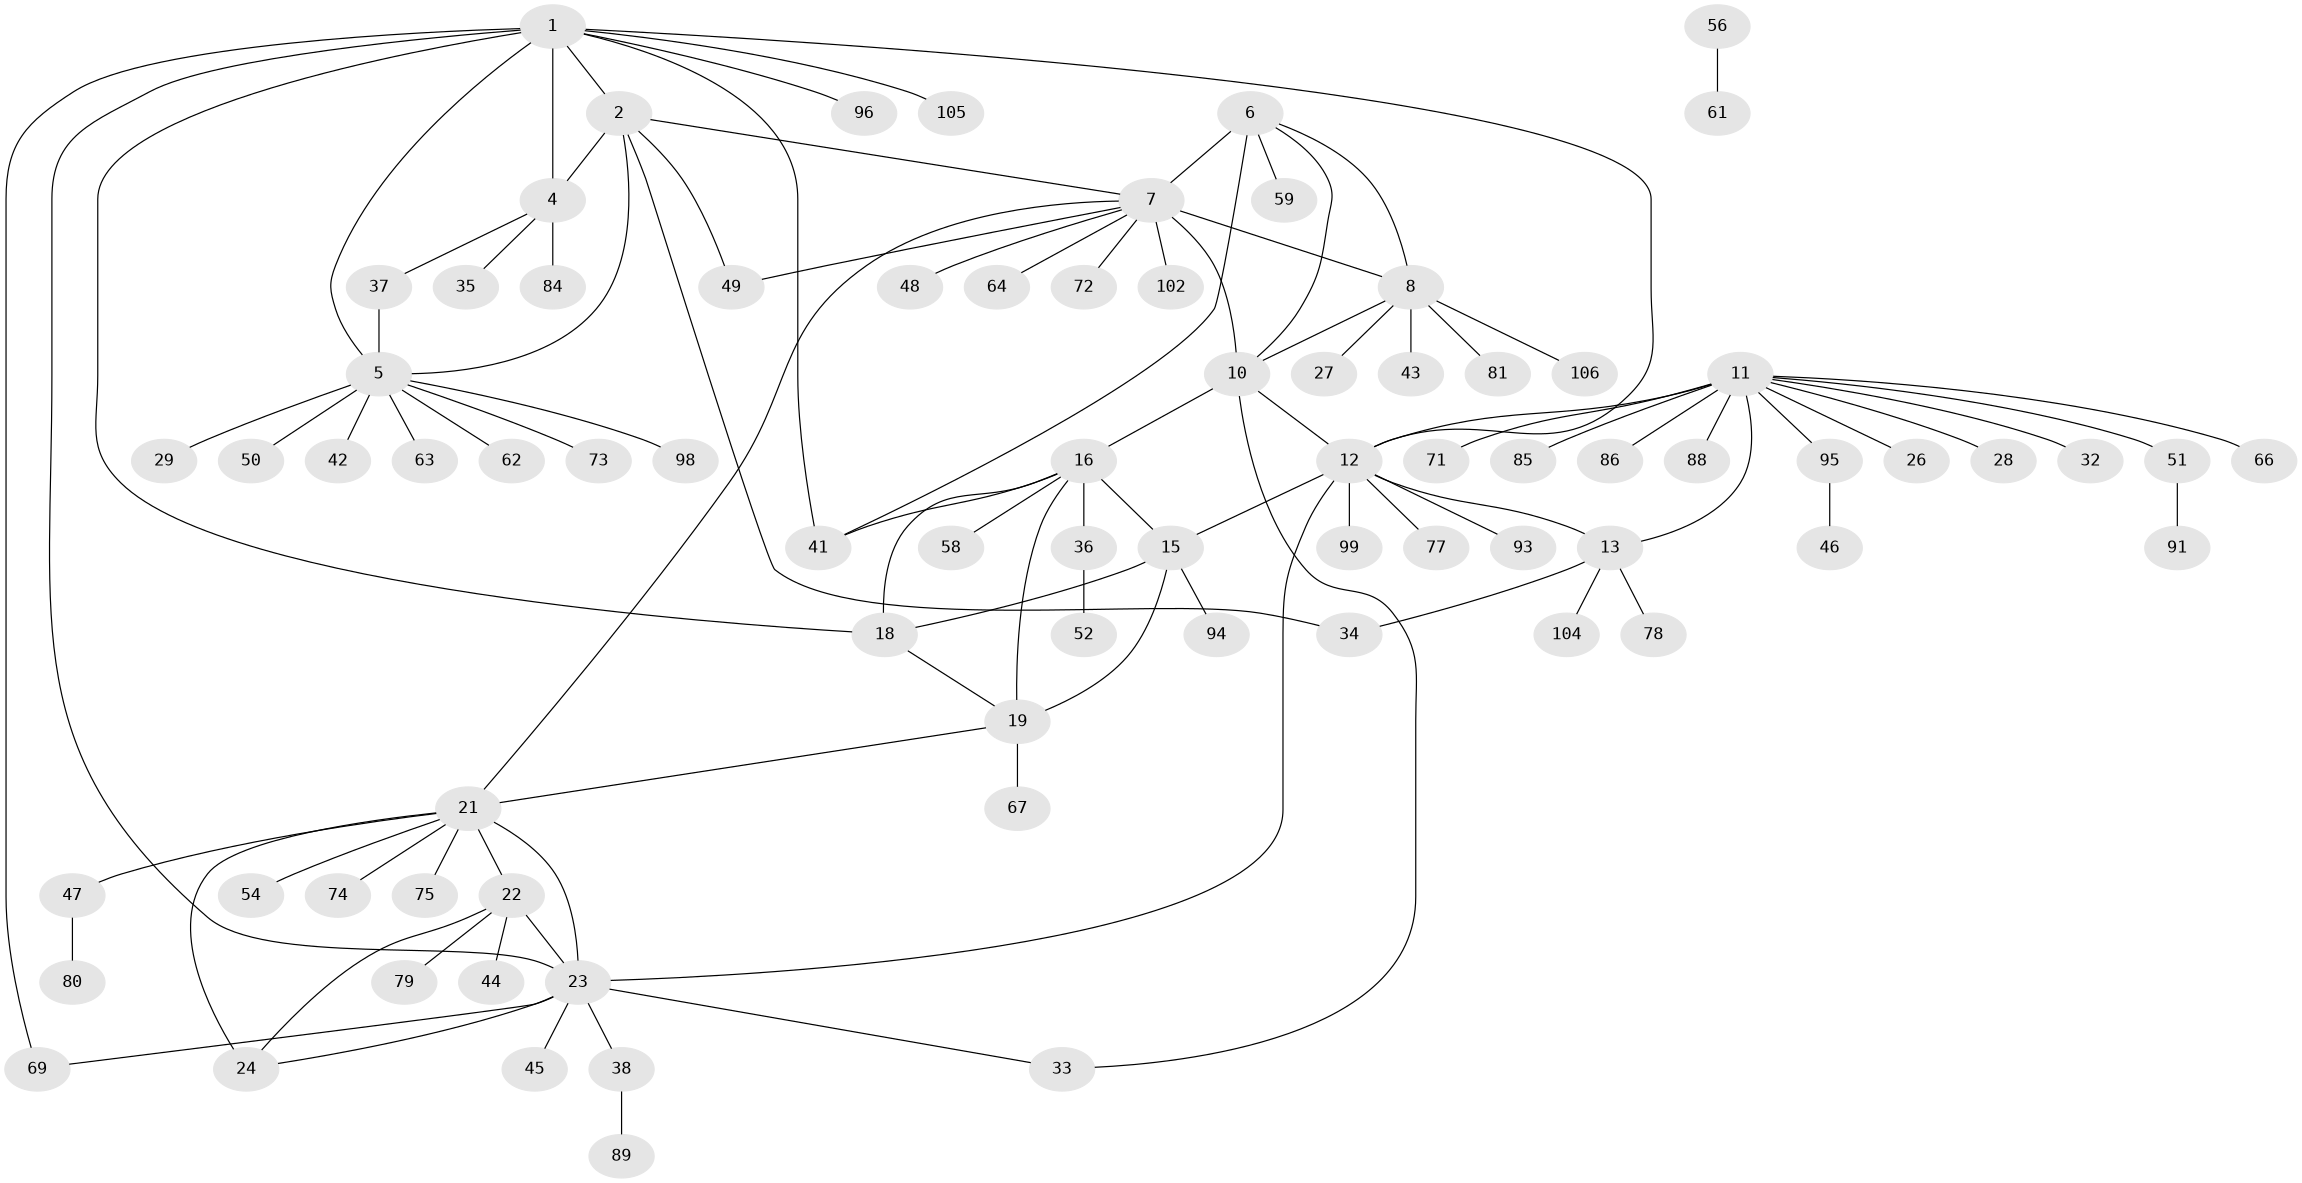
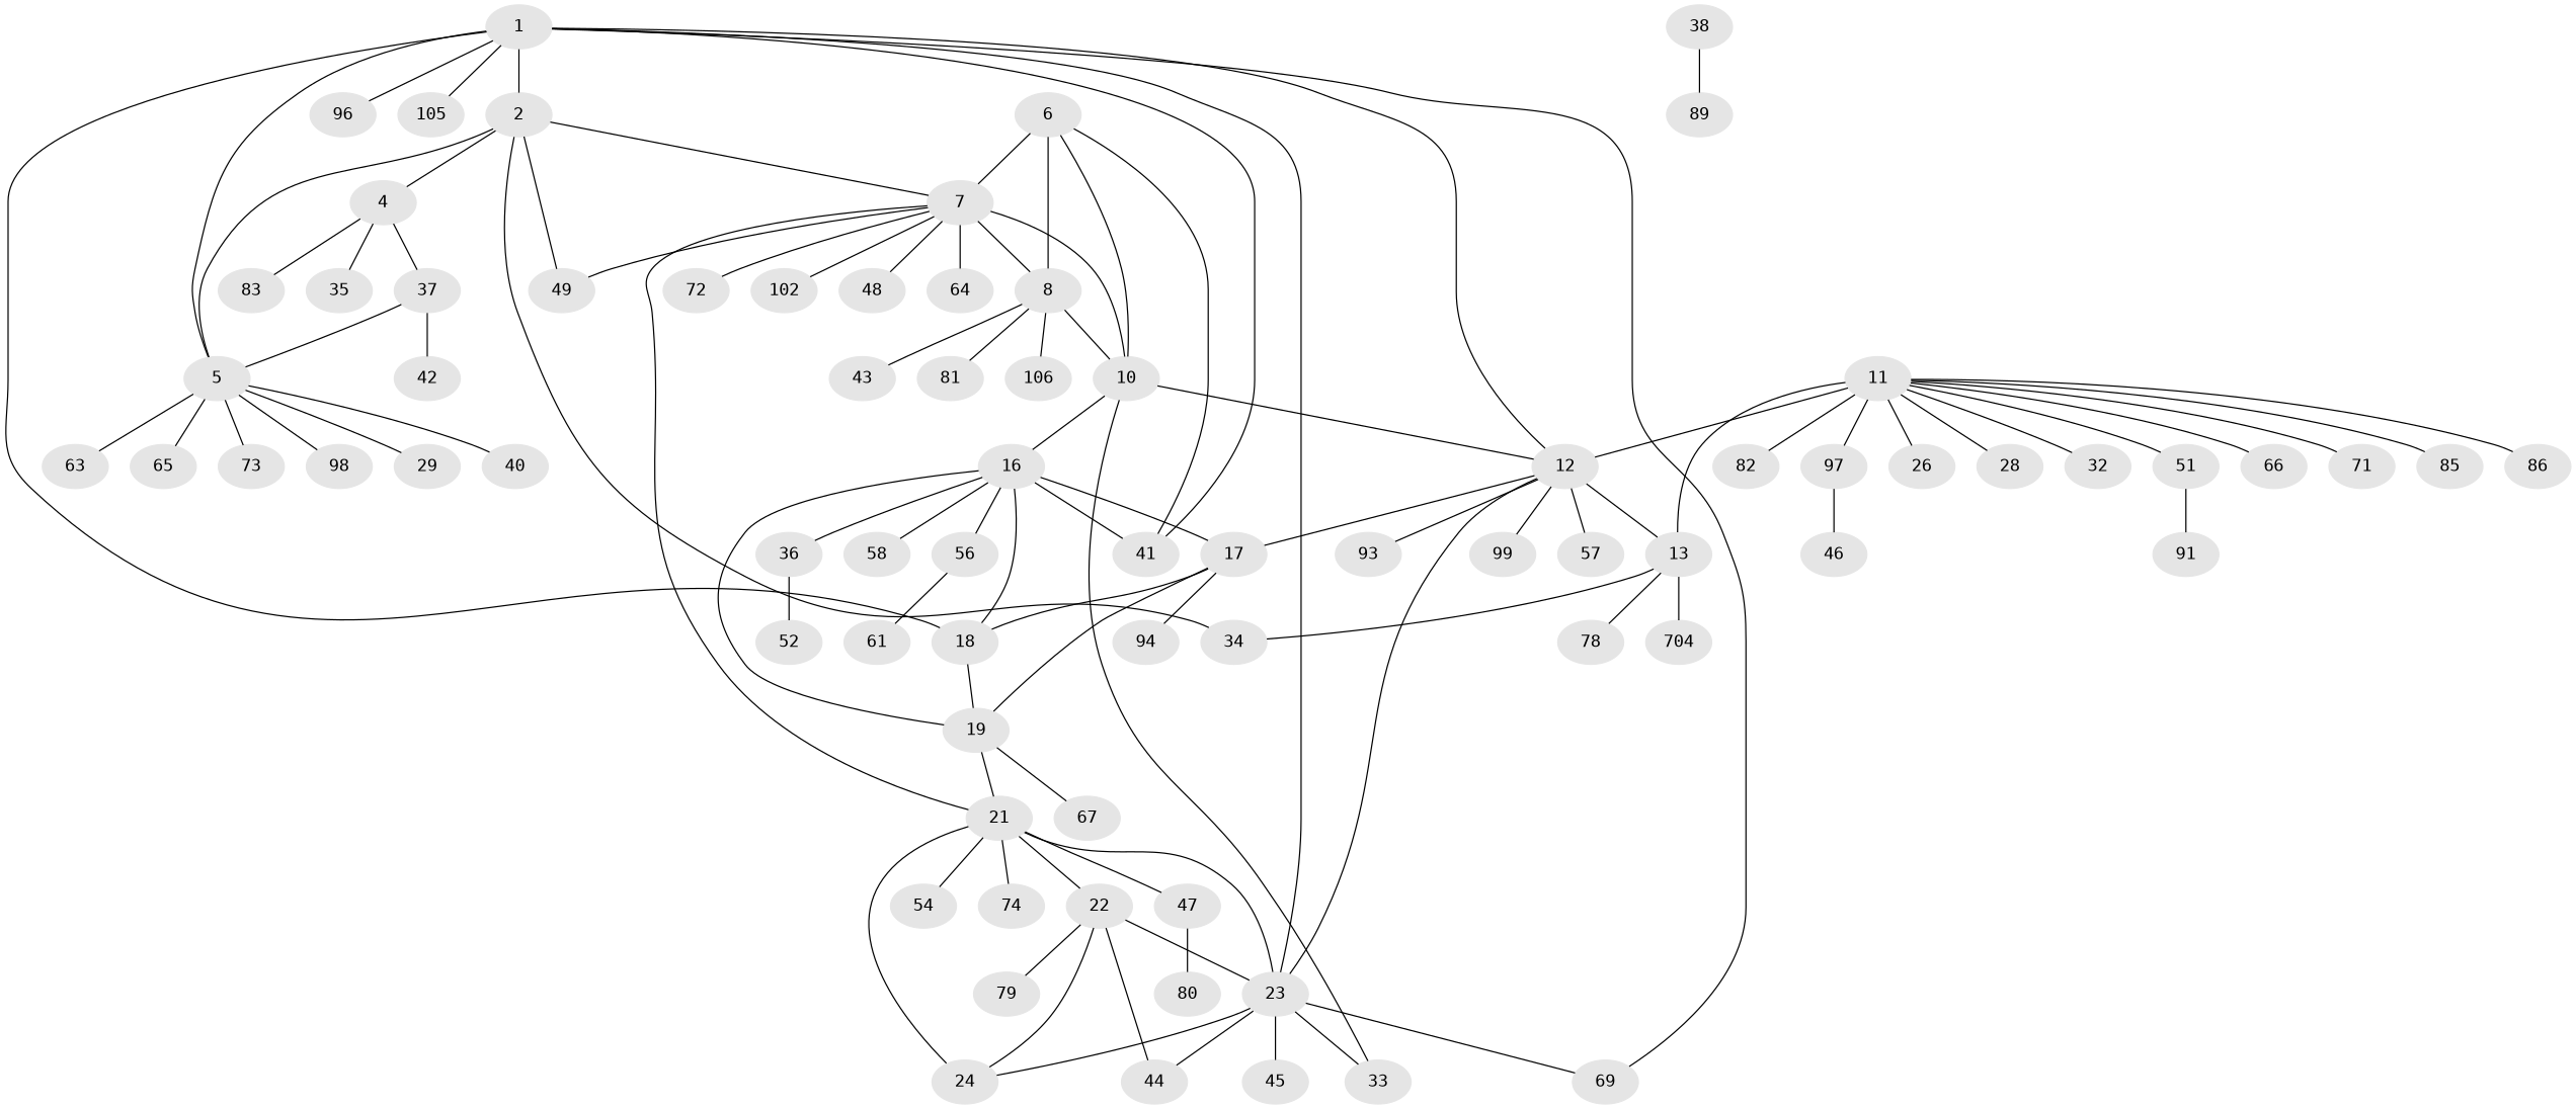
  graph {
    fontname="DejaVu Sans Mono"
    node [color=gray90 fontname="DejaVu Sans Mono" style=filled]
    edge [fontname="DejaVu Sans Mono"]
    1 [super="+3"]
    2
    4 [super="+76"]
    5 [super="+30"]
    12 [super="+15"]
    18
    23 [super="+31"]
    41 [super="+70"]
    69 [super="+92"]
    96
    105
    7 [super="+9"]
    34 [super="+103"]
    49 [super="+90"]
    37 [super="+82"]
    n16 [label=35]
-   84
+   84 [label=83]
    29
-   40 [label=50]
+   40
    42
    63
-   65 [label=62]
+   65
    73
    98
    13 [super="+101"]
-   17 [super="+77" label=15]
-   57 [label=77]
+   17 [super="+77"]
+   57
    93
    99
    19 [super="+62"]
    33
    24
    38 [super="+97"]
    45
    8 [super="+87"]
    10 [super="+56"]
    21 [super="+25"]
    48
    64
    72
    102
    6
-   59 [super="+60"]
-   27
    43
    81
    106
    16 [super="+20"]
    22 [super="+68"]
    47
    54
    74
-   75
    36 [super="+39"]
    n55 [label=56]
    58
    11 [super="+14"]
    26 [super="+35"]
    28
    32 [super="+50"]
    51 [super="+83"]
    66 [super="+100"]
    71
    85
    86
-   88
-   95
+   88 [label=82]
+   95 [label=97]
    78
-   104
+   104 [label=704]
    91
    46
    94
    67
    52
    61
    44
    79
    80
    89
    1 -- 2 [weight=2]
-   1 -- 4 [weight=2]
    1 -- 5 [weight=2]
    1 -- 12
    1 -- 18
    1 -- 23
    1 -- 41
    1 -- 69
    1 -- 96
    1 -- 105
    2 -- 4
    2 -- 5
    2 -- 7
    2 -- 34
    2 -- 49
    4 -- 37
    4 -- n16
    4 -- 84
    5 -- 29
    5 -- 40
-   5 -- 42
+   37 -- 42
    5 -- 63
    5 -- 65
    5 -- 73
    5 -- 98
    12 -- 23
    12 -- 13 [weight=2]
    12 -- 17
    12 -- 57
    12 -- 93
    12 -- 99
    18 -- 19
    23 -- 69
    23 -- 33
    23 -- 24
-   23 -- 38
+   23 -- 44
    23 -- 45
    7 -- 49
    7 -- 8 [weight=2]
    7 -- 10 [weight=2]
    7 -- 21
    7 -- 48
    7 -- 64
    7 -- 72
    7 -- 102
    37 -- 5
    13 -- 34
    13 -- 78
    13 -- 104
    17 -- 18
    17 -- 19
    17 -- 94
    19 -- 21
    19 -- 67
    38 -- 89
    8 -- 10
-   8 -- 27
    8 -- 43
    8 -- 81
    8 -- 106
    10 -- 12
    10 -- 33
    10 -- 16
    21 -- 23 [weight=2]
    21 -- 24 [weight=2]
    21 -- 22 [weight=2]
    21 -- 47
    21 -- 54
    21 -- 74
-   21 -- 75
    6 -- 41
    6 -- 7 [weight=2]
    6 -- 8
    6 -- 10
-   6 -- 59
    16 -- 18 [weight=2]
    16 -- 41
    16 -- 17 [weight=2]
    16 -- 19 [weight=2]
    16 -- 36
+   16 -- n55
    16 -- 58
    22 -- 23
    22 -- 24
    22 -- 44
    22 -- 79
    47 -- 80
    36 -- 52
    n55 -- 61
    11 -- 12 [weight=4]
    11 -- 13 [weight=2]
    11 -- 26
    11 -- 28
    11 -- 32
    11 -- 51
    11 -- 66
    11 -- 71
    11 -- 85
    11 -- 86
    11 -- 88
    11 -- 95
    51 -- 91
    95 -- 46
  }
